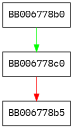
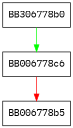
  digraph {
    fontname="IBM Plex Mono"
    splines=ortho
    node [fontname="IBM Plex Mono" shape=box]
    edge [fontname="IBM Plex Mono"]
-   BB006778b0
-   BB006778c0
+   BB006778b0 [label=BB306778b0]
+   BB006778c0 [label=BB006778c6]
    BB006778b5
    BB006778b0 -> BB006778c0 [color=green]
    BB006778c0 -> BB006778b5 [color=red]
  }
